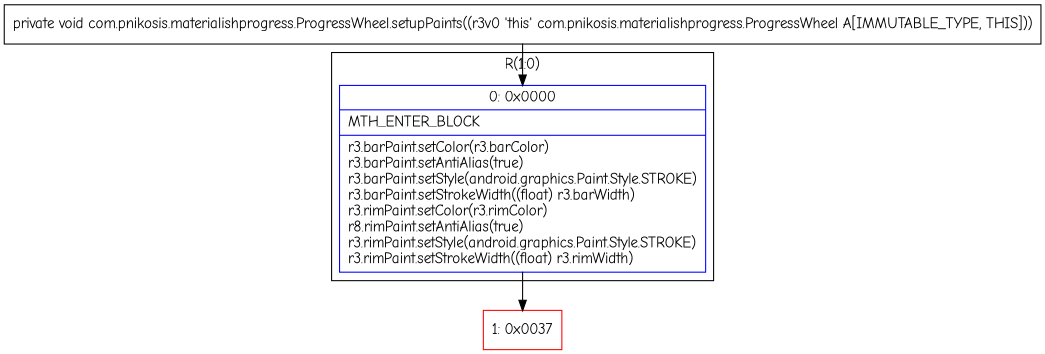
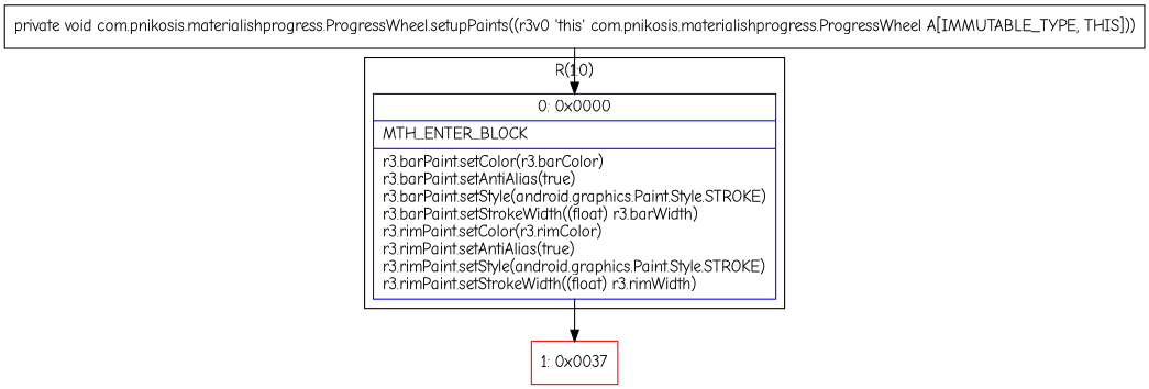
  digraph {
    fontname="Comic Neue"
    node [shape=record fontname="Comic Neue"]
    edge [fontname="Comic Neue"]
-   n1 [color=blue label="{0\:\ 0x0000|MTH_ENTER_BLOCK\l|r3.barPaint.setColor(r3.barColor)\lr3.barPaint.setAntiAlias(true)\lr3.barPaint.setStyle(android.graphics.Paint.Style.STROKE)\lr3.barPaint.setStrokeWidth((float) r3.barWidth)\lr3.rimPaint.setColor(r3.rimColor)\lr8.rimPaint.setAntiAlias(true)\lr3.rimPaint.setStyle(android.graphics.Paint.Style.STROKE)\lr3.rimPaint.setStrokeWidth((float) r3.rimWidth)\l}"]
+   n1 [color=blue label="{0\:\ 0x0000|MTH_ENTER_BLOCK\l|r3.barPaint.setColor(r3.barColor)\lr3.barPaint.setAntiAlias(true)\lr3.barPaint.setStyle(android.graphics.Paint.Style.STROKE)\lr3.barPaint.setStrokeWidth((float) r3.barWidth)\lr3.rimPaint.setColor(r3.rimColor)\lr3.rimPaint.setAntiAlias(true)\lr3.rimPaint.setStyle(android.graphics.Paint.Style.STROKE)\lr3.rimPaint.setStrokeWidth((float) r3.rimWidth)\l}"]
    n2 [color=red label="{1\:\ 0x0037}"]
    n3 [label="{private void com.pnikosis.materialishprogress.ProgressWheel.setupPaints((r3v0 'this' com.pnikosis.materialishprogress.ProgressWheel A[IMMUTABLE_TYPE, THIS])) }"]
    subgraph cluster_1 {
      label="R(1:0)"
      n1
    }
    n1 -> n2
    n3 -> n1
  }
